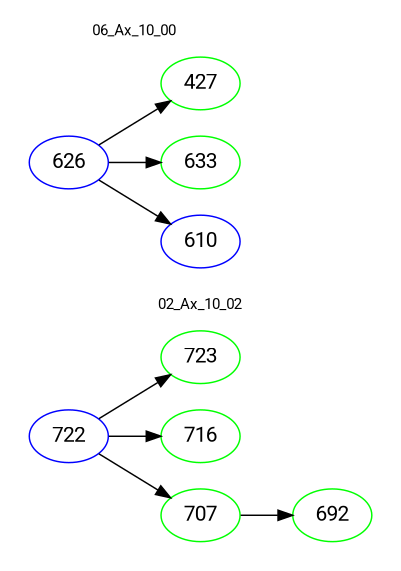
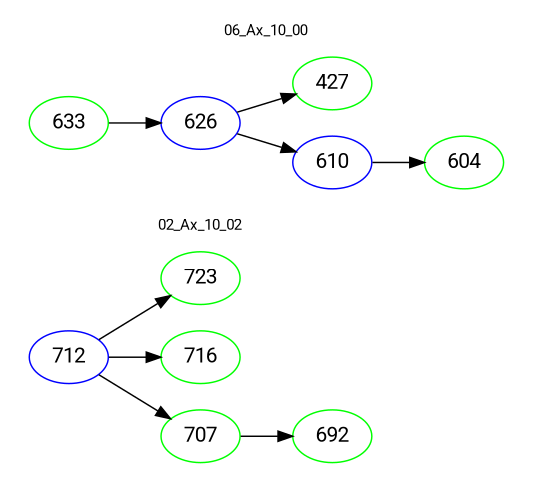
  digraph {
    fontname=Roboto
    rankdir=LR
    node [color=green fontname=Roboto]
    edge [color=black fontname=Roboto]
-   n1 [color=blue label=722]
+   n1 [color=blue label=712]
    n2 [label=707]
    n3 [label=716]
    n4 [label=723]
    n5 [label=692]
    n6 [color=blue label=626]
    n7 [color=blue label=610]
    n8 [label=633]
    n9 [label=427]
+   n10 [label=604]
    subgraph cluster_1 {
      color=white
      fontsize=10
      label="02_Ax_10_02"
      n1
      n2
      n3
      n4
      n5
    }
    subgraph cluster_2 {
      color=white
      fontsize=10
      label="06_Ax_10_00"
      n6
      n7
      n8
      n9
+     n10
    }
    n1 -> n2
    n1 -> n3
    n1 -> n4
    n2 -> n5
    n6 -> n7
-   n6 -> n8
+   n8 -> n6
    n6 -> n9
+   n7 -> n10
  }
